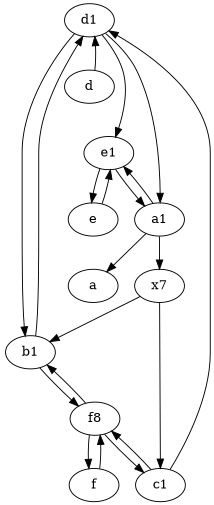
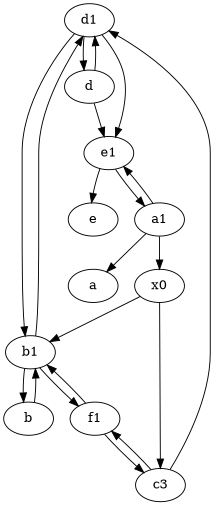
  digraph {
    d1
    b1
    d
    e1
-   f1 [label=f8]
+   b
+   f1
    a1
    e
-   c1
-   f
+   c1 [label=c3]
    a
-   x0 [label=x7]
+   x0
    d1 -> b1
-   d1 -> a1
+   d1 -> d
    d1 -> e1
    b1 -> d1
+   b1 -> b
    b1 -> f1
    d -> d1
    e1 -> a1
    e1 -> e
+   b -> b1
    f1 -> b1
    f1 -> c1
-   f1 -> f
    a1 -> e1
    a1 -> a
    a1 -> x0
-   e -> e1
+   d -> e1
    c1 -> d1
    c1 -> f1
-   f -> f1
    x0 -> b1
    x0 -> c1
  }
